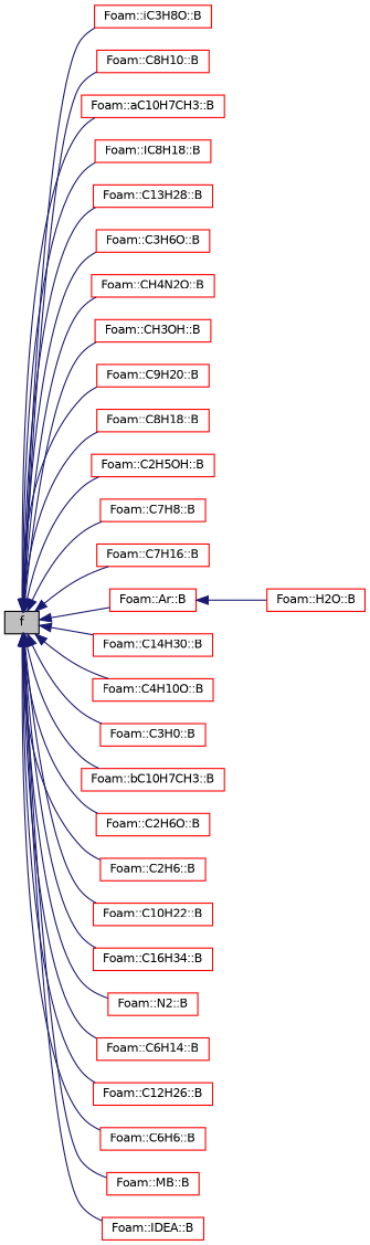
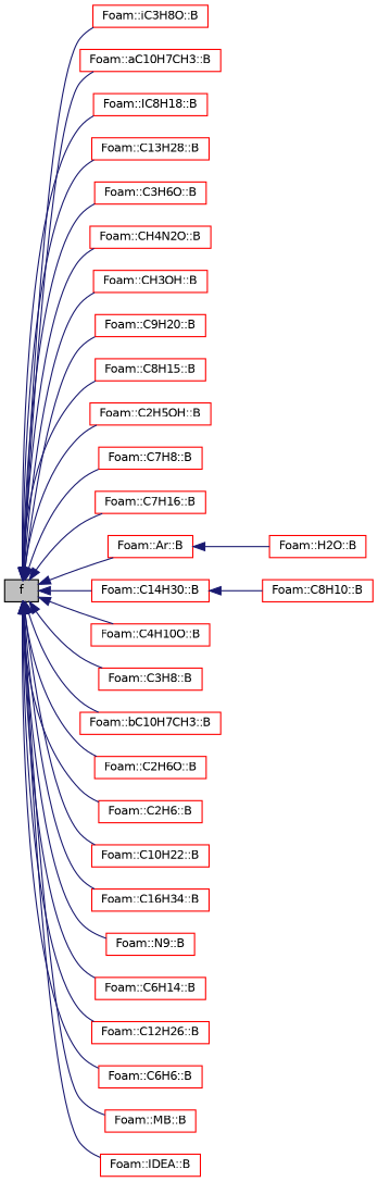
  digraph {
    fontname="DejaVu Sans"
    rankdir=LR
    node [color=red fontname="DejaVu Sans" fontsize=10 shape=record]
    edge [color=midnightblue dir=back fontname="DejaVu Sans" fontsize=10 labelfontname=FreeSans labelfontsize=10 style=solid]
    n1 [color=black fillcolor=grey75 fontcolor=black height=0.2 label=f style=filled width=0.4]
    n2 [height=0.2 label="Foam::iC3H8O::B" width=0.4]
    n3 [height=0.2 label="Foam::C8H10::B" width=0.4]
    n4 [height=0.2 label="Foam::aC10H7CH3::B" width=0.4]
    n5 [height=0.2 label="Foam::IC8H18::B" width=0.4]
    n6 [height=0.2 label="Foam::C13H28::B" width=0.4]
    n7 [height=0.2 label="Foam::C3H6O::B" width=0.4]
    n8 [height=0.2 label="Foam::CH4N2O::B" width=0.4]
    n9 [height=0.2 label="Foam::CH3OH::B" width=0.4]
    n10 [height=0.2 label="Foam::C9H20::B" width=0.4]
-   n11 [height=0.2 label="Foam::C8H18::B" width=0.4]
+   n11 [height=0.2 label="Foam::C8H15::B" width=0.4]
    n12 [height=0.2 label="Foam::C2H5OH::B" width=0.4]
    n13 [height=0.2 label="Foam::C7H8::B" width=0.4]
    n14 [height=0.2 label="Foam::C7H16::B" width=0.4]
    n15 [height=0.2 label="Foam::Ar::B" width=0.4]
    n16 [height=0.2 label="Foam::C14H30::B" width=0.4]
    n17 [height=0.2 label="Foam::C4H10O::B" width=0.4]
-   n18 [height=0.2 label="Foam::C3H0::B" width=0.4]
+   n18 [height=0.2 label="Foam::C3H8::B" width=0.4]
    n19 [height=0.2 label="Foam::bC10H7CH3::B" width=0.4]
    n20 [height=0.2 label="Foam::C2H6O::B" width=0.4]
    n21 [height=0.2 label="Foam::C2H6::B" width=0.4]
    n22 [height=0.2 label="Foam::C10H22::B" width=0.4]
    n23 [height=0.2 label="Foam::C16H34::B" width=0.4]
-   n24 [height=0.2 label="Foam::N2::B" width=0.4]
+   n24 [height=0.2 label="Foam::N9::B" width=0.4]
    n25 [height=0.2 label="Foam::C6H14::B" width=0.4]
    n26 [height=0.2 label="Foam::C12H26::B" width=0.4]
    n27 [height=0.2 label="Foam::C6H6::B" width=0.4]
    n28 [height=0.2 label="Foam::MB::B" width=0.4]
    n29 [height=0.2 label="Foam::IDEA::B" width=0.4]
    n30 [height=0.2 label="Foam::H2O::B" width=0.4]
    n1 -> n2
-   n1 -> n3
+   n16 -> n3
    n1 -> n4
    n1 -> n5
    n1 -> n6
    n1 -> n7
    n1 -> n8
    n1 -> n9
    n1 -> n10
    n1 -> n11
    n1 -> n12
    n1 -> n13
    n1 -> n14
    n1 -> n15
    n1 -> n16
    n1 -> n17
    n1 -> n18
    n1 -> n19
    n1 -> n20
    n1 -> n21
    n1 -> n22
    n1 -> n23
    n1 -> n24
    n1 -> n25
    n1 -> n26
    n1 -> n27
    n1 -> n28
    n1 -> n29
    n15 -> n30
  }
